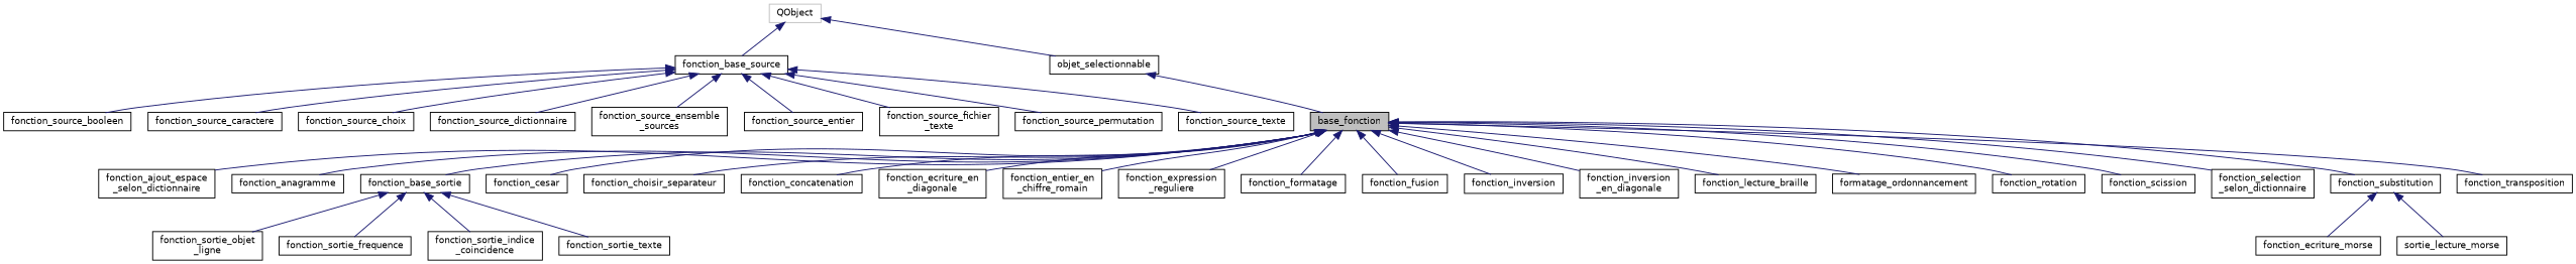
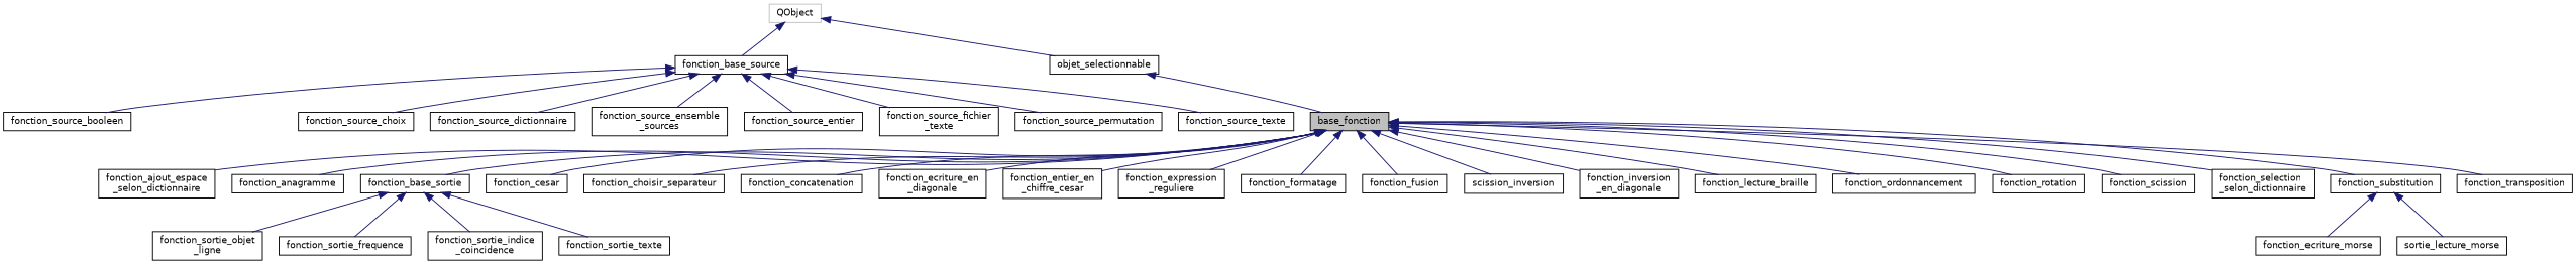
  digraph {
    rankdir=TB
    node [color=black fillcolor=white fontname=Helvetica fontsize=10 shape=record style=filled]
    edge [color=midnightblue dir=back fontname=Helvetica fontsize=10 labelfontname=Helvetica labelfontsize=10 style=solid]
    n1 [fillcolor=grey75 fontcolor=black height=0.2 label=base_fonction width=0.4]
    n2 [height=0.2 label="fonction_ajout_espace\l_selon_dictionnaire" width=0.4]
    n3 [height=0.2 label=fonction_anagramme width=0.4]
    n4 [height=0.2 label=fonction_base_sortie width=0.4]
    n5 [height=0.2 label=fonction_cesar width=0.4]
    n6 [height=0.2 label=fonction_choisir_separateur width=0.4]
    n7 [height=0.2 label=fonction_concatenation width=0.4]
    n8 [height=0.2 label="fonction_ecriture_en\l_diagonale" width=0.4]
-   n9 [height=0.2 label="fonction_entier_en\l_chiffre_romain" width=0.4]
+   n9 [height=0.2 label="fonction_entier_en\l_chiffre_cesar" width=0.4]
    n10 [height=0.2 label="fonction_expression\l_reguliere" width=0.4]
    n11 [height=0.2 label=fonction_formatage width=0.4]
    n12 [height=0.2 label=fonction_fusion width=0.4]
-   n13 [height=0.2 label=fonction_inversion width=0.4]
+   n13 [height=0.2 label=scission_inversion width=0.4]
    n14 [height=0.2 label="fonction_inversion\l_en_diagonale" width=0.4]
    n15 [height=0.2 label=fonction_lecture_braille width=0.4]
-   n16 [height=0.2 label=formatage_ordonnancement width=0.4]
+   n16 [height=0.2 label=fonction_ordonnancement width=0.4]
    n17 [height=0.2 label=fonction_rotation width=0.4]
    n18 [height=0.2 label=fonction_scission width=0.4]
    n19 [height=0.2 label="fonction_selection\l_selon_dictionnaire" width=0.4]
    n20 [height=0.2 label=fonction_substitution width=0.4]
    n21 [height=0.2 label=fonction_transposition width=0.4]
    n22 [height=0.2 label="fonction_sortie_objet\l_ligne" width=0.4]
    n23 [height=0.2 label=fonction_sortie_frequence width=0.4]
    n24 [height=0.2 label="fonction_sortie_indice\l_coincidence" width=0.4]
    n25 [height=0.2 label=fonction_sortie_texte width=0.4]
    n26 [height=0.2 label=fonction_base_source width=0.4]
    n27 [height=0.2 label=fonction_source_booleen width=0.4]
-   n28 [height=0.2 label=fonction_source_caractere width=0.4]
    n29 [height=0.2 label=fonction_source_choix width=0.4]
    n30 [height=0.2 label=fonction_source_dictionnaire width=0.4]
    n31 [height=0.2 label="fonction_source_ensemble\l_sources" width=0.4]
    n32 [height=0.2 label=fonction_source_entier width=0.4]
    n33 [height=0.2 label="fonction_source_fichier\l_texte" width=0.4]
    n34 [height=0.2 label=fonction_source_permutation width=0.4]
    n35 [height=0.2 label=fonction_source_texte width=0.4]
    n36 [height=0.2 label=fonction_ecriture_morse width=0.4]
    n37 [height=0.2 label=sortie_lecture_morse width=0.4]
    n38 [height=0.2 label=objet_selectionnable width=0.4]
    n39 [color=grey75 height=0.2 label=QObject width=0.4]
    n1 -> n2
    n1 -> n3
    n1 -> n4
    n1 -> n5
    n1 -> n6
    n1 -> n7
    n1 -> n8
    n1 -> n9
    n1 -> n10
    n1 -> n11
    n1 -> n12
    n1 -> n13
    n1 -> n14
    n1 -> n15
    n1 -> n16
    n1 -> n17
    n1 -> n18
    n1 -> n19
    n1 -> n20
    n1 -> n21
    n4 -> n22
    n4 -> n23
    n4 -> n24
    n4 -> n25
    n20 -> n36
    n20 -> n37
    n26 -> n27
-   n26 -> n28
    n26 -> n29
    n26 -> n30
    n26 -> n31
    n26 -> n32
    n26 -> n33
    n26 -> n34
    n26 -> n35
    n38 -> n1
    n39 -> n26
    n39 -> n38
  }
